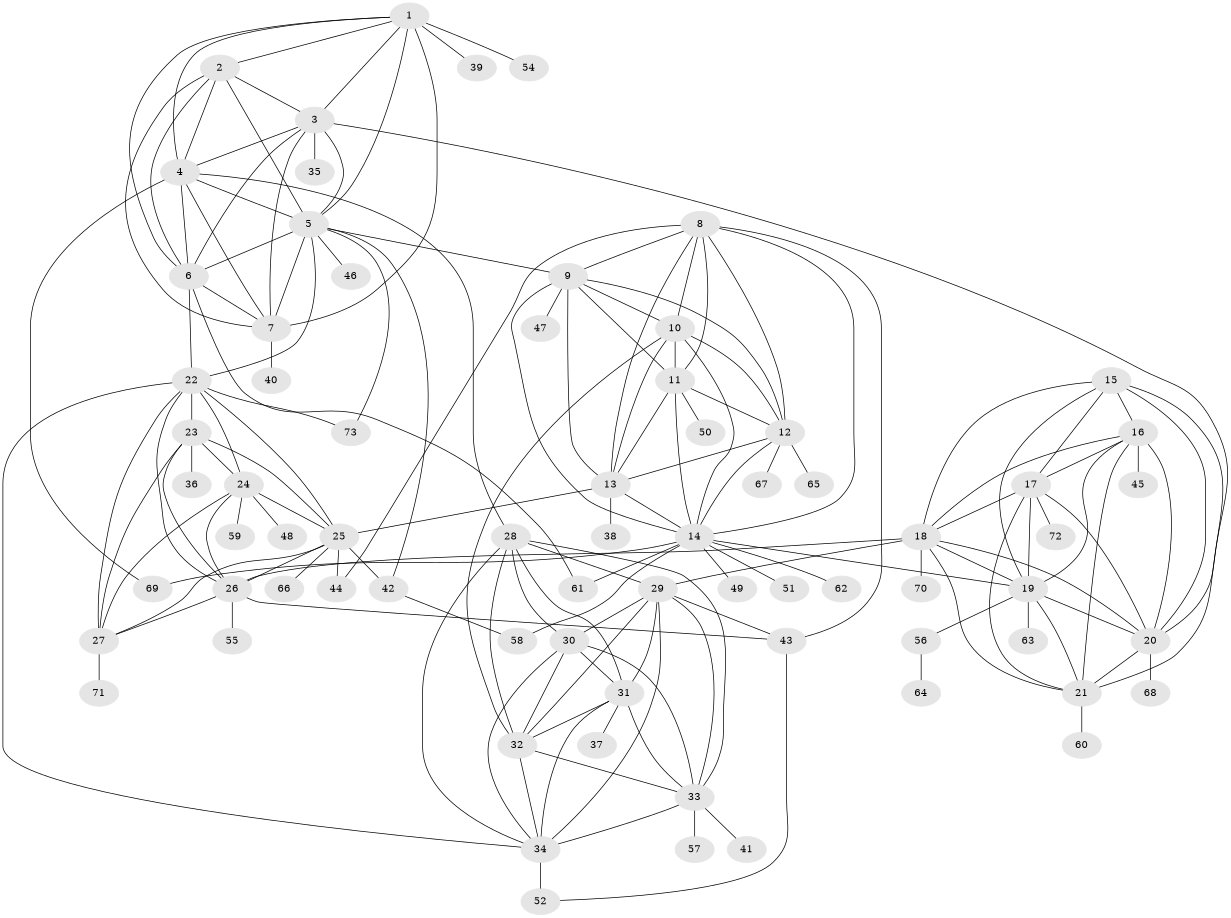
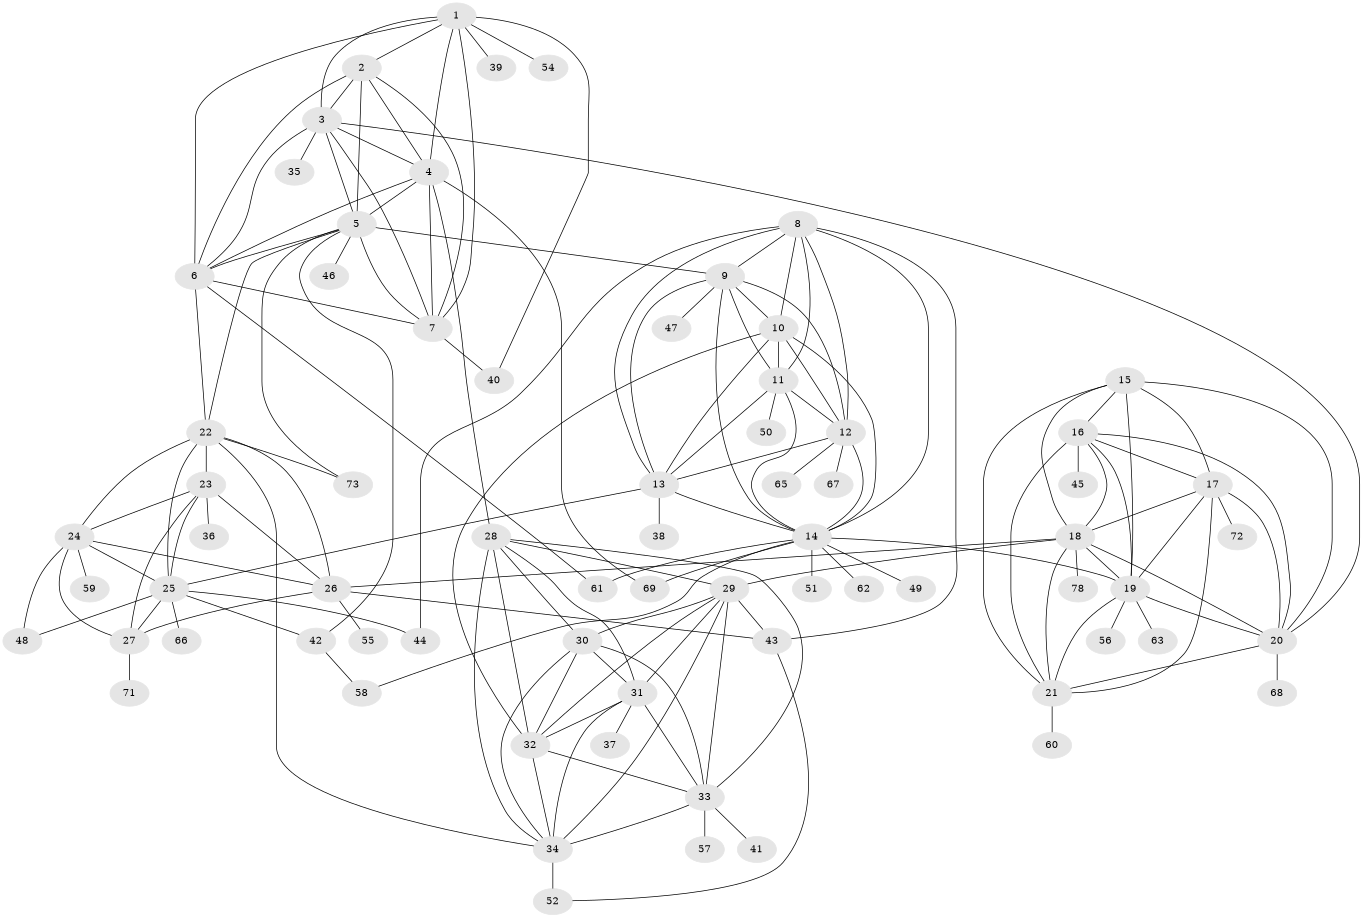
  graph {
    node [color=gray90 style=filled]
    edge [weight=1.0]
    1
    2
    3
    4
    5
    6
    7
    39
    54
    20
    35
    28
    69
    9
    22
    42
    46
    73
    61
    40
    21
    68
    32
    29
    34
    30
    31
    33
    10
    11
    12
    13
    14
    47
    25
    26
    23
    24
    27
    58
    8
    43
    44
    50
    65
    67
    38
    19
    49
    51
    62
    52
    66
    56
    63
    15
    16
    17
    18
    45
    72
-   70
+   70 [label=78]
    60
    55
-   64
    36
    48
    59
    71
    37
    41
    57
    1 -- 2
    1 -- 3
    1 -- 4
-   1 -- 5
+   1 -- 40
    1 -- 6
    1 -- 7
    1 -- 39 [weight=2.0]
    1 -- 54
    2 -- 3
    2 -- 4
    2 -- 5 [weight=4.0]
    2 -- 6
    2 -- 7
    3 -- 4
    3 -- 5
    3 -- 6
    3 -- 7
    3 -- 20
    3 -- 35 [weight=3.0]
    4 -- 5
    4 -- 6
    4 -- 7
    4 -- 28
    4 -- 69
    5 -- 6
    5 -- 7
    5 -- 9
    5 -- 22
    5 -- 42
    5 -- 46
    5 -- 73
    6 -- 7
    6 -- 22
    6 -- 61
    7 -- 40
    20 -- 21
    20 -- 68
    28 -- 32
    28 -- 29
    28 -- 34
    28 -- 30
    28 -- 31
    28 -- 33
    9 -- 10
    9 -- 11
    9 -- 12
    9 -- 13
    9 -- 14
    9 -- 47
    22 -- 73
    22 -- 34
    22 -- 25 [weight=2.0]
    22 -- 26 [weight=2.0]
    22 -- 23 [weight=2.0]
    22 -- 24 [weight=2.0]
-   22 -- 27 [weight=2.0]
    42 -- 58
    21 -- 60
    32 -- 34
    32 -- 33
    29 -- 32
    29 -- 34
    29 -- 30
    29 -- 31
    29 -- 33
    29 -- 43
    34 -- 52 [weight=2.0]
    30 -- 32 [weight=2.0]
    30 -- 34
    30 -- 31
    30 -- 33
    31 -- 32
    31 -- 34
    31 -- 33
    31 -- 37
    33 -- 34
    33 -- 41
    33 -- 57 [weight=6.0]
    10 -- 32
    10 -- 11
    10 -- 12
    10 -- 13
    10 -- 14
    11 -- 12
    11 -- 13
    11 -- 14
    11 -- 50
    12 -- 13
    12 -- 14
    12 -- 65 [weight=2.0]
    12 -- 67
    13 -- 14
    13 -- 25
    13 -- 38
    14 -- 69
    14 -- 61
    14 -- 58
    14 -- 19
    14 -- 49
    14 -- 51
    14 -- 62
    25 -- 42
-   25 -- 26
+   25 -- 48
    25 -- 27
    25 -- 44
    25 -- 66
    26 -- 27
    26 -- 43
    26 -- 55 [weight=2.0]
    23 -- 25
    23 -- 26
    23 -- 24
    23 -- 27
    23 -- 36 [weight=2.0]
    24 -- 25
    24 -- 26
    24 -- 27
    24 -- 48 [weight=3.0]
    24 -- 59
    27 -- 71
    8 -- 9
    8 -- 10
    8 -- 11
    8 -- 12
    8 -- 13
    8 -- 14
    8 -- 43
    8 -- 44
    43 -- 52
    19 -- 20
    19 -- 21
    19 -- 56
    19 -- 63 [weight=3.0]
-   56 -- 64
    15 -- 20
    15 -- 21
    15 -- 19
    15 -- 16
    15 -- 17
    15 -- 18
    16 -- 20
    16 -- 21
    16 -- 19
    16 -- 17
    16 -- 18
    16 -- 45 [weight=5.0]
    17 -- 20
    17 -- 21
    17 -- 19
    17 -- 18
    17 -- 72
    18 -- 20
    18 -- 21
    18 -- 29
    18 -- 26
    18 -- 19
    18 -- 70
  }
